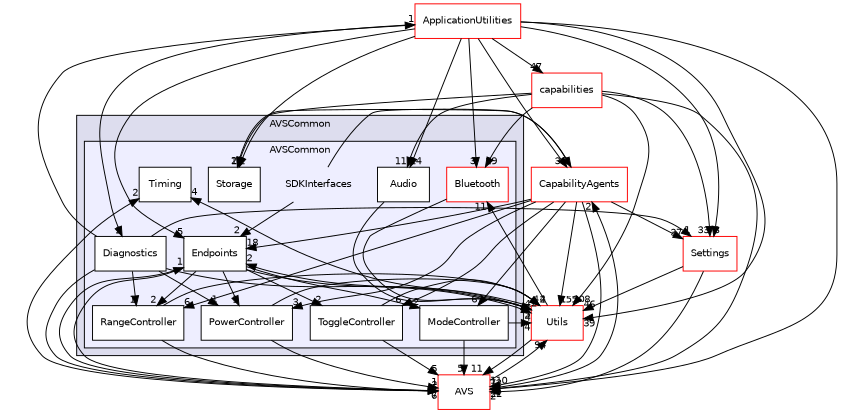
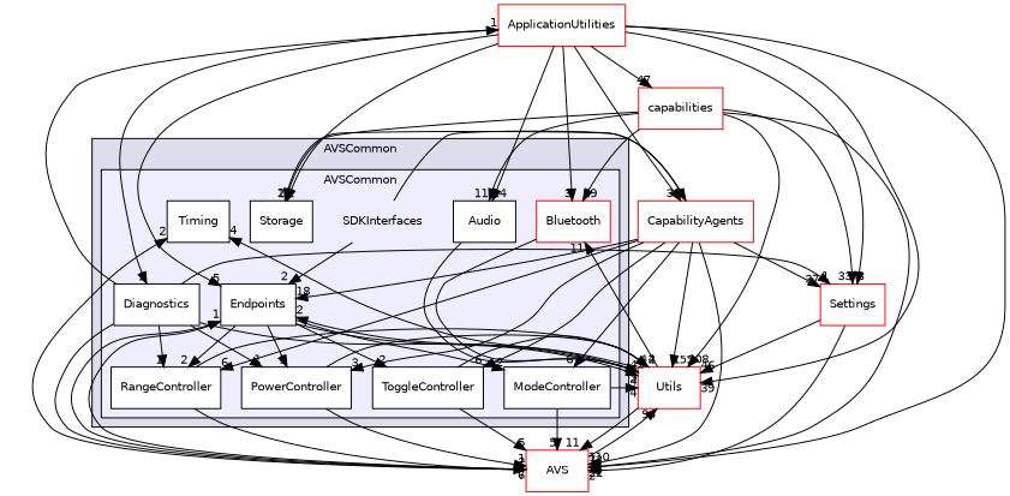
  digraph {
    compound=true
    node [fontname=Helvetica fontsize=10 shape=box color=black fillcolor=white style=filled]
    edge [headlabel=2 labeldistance=1.5 labelfontname=Helvetica labelfontsize=10]
    n1 [label=SDKInterfaces shape=plaintext color="" fillcolor="" style=""]
    n2 [label=Audio]
    n3 [color=red label=Bluetooth]
    n4 [label=Diagnostics]
    n5 [label=Endpoints]
    n6 [label=ModeController]
    n7 [label=PowerController]
    n8 [label=RangeController]
    n9 [label=Storage]
    n10 [label=Timing]
    n11 [label=ToggleController]
    n12 [color=red label=CapabilityAgents]
    n13 [color=red label=Utils]
    n14 [color=red label=ApplicationUtilities]
    n15 [color=red label=AVS]
    n16 [color=red label=Settings]
    n17 [color=red label=capabilities]
    subgraph cluster_1 {
      bgcolor="#ddddee"
      fontname=Helvetica
      fontsize=10
      label=AVSCommon
      pencolor=black
      subgraph cluster_2 {
        bgcolor="#eeeeff"
        fontname=Helvetica
        fontsize=10
        label=AVSCommon
        pencolor=black
        n1
        n2
        n3
        n4
        n5
        n6
        n7
        n8
        n9
        n10
        n11
      }
    }
    n1 -> n5
    n1 -> n12 [headlabel=1]
    n2 -> n13 [headlabel=4]
    n3 -> n13 [headlabel=5]
    n4 -> n7 [headlabel=1]
    n4 -> n8 [headlabel=1]
    n4 -> n13
    n4 -> n14 [headlabel=1]
    n4 -> n15
    n4 -> n16 [headlabel=1]
    n5 -> n6
    n5 -> n7 [headlabel=1]
    n5 -> n8
    n5 -> n11
    n5 -> n13 [headlabel=4]
    n5 -> n15 [headlabel=7]
    n6 -> n13 [headlabel=4]
    n6 -> n15 [headlabel=5]
    n7 -> n13
    n7 -> n15 [headlabel=1]
    n8 -> n13 [headlabel=4]
    n8 -> n15 [headlabel=6]
    n11 -> n13 [headlabel=4]
    n11 -> n15 [headlabel=5]
    n12 -> n5 [headlabel=18]
    n12 -> n6 [headlabel=6]
    n12 -> n7 [headlabel=3]
    n12 -> n8 [headlabel=6]
    n12 -> n9 [headlabel=1]
    n12 -> n11 [headlabel=6]
    n12 -> n13 [headlabel=155]
    n12 -> n15 [headlabel=110]
    n12 -> n16 [headlabel=37]
    n13 -> n3 [headlabel=11]
    n13 -> n5
    n13 -> n10 [headlabel=4]
    n13 -> n15 [headlabel=11]
    n14 -> n2 [headlabel=14]
    n14 -> n3 [headlabel=3]
    n14 -> n4
    n14 -> n5 [headlabel=5]
    n14 -> n9
    n14 -> n12 [headlabel=36]
    n14 -> n13 [headlabel=39]
    n14 -> n15 [headlabel=22]
    n14 -> n16 [headlabel=3]
    n14 -> n17 [headlabel=47]
    n15 -> n5 [headlabel=1]
    n15 -> n10
-   n15 -> n12
    n15 -> n13 [headlabel=94]
    n16 -> n13 [headlabel=46]
    n16 -> n15
    n17 -> n2 [headlabel=11]
    n17 -> n3 [headlabel=29]
    n17 -> n9
    n17 -> n13 [headlabel=208]
    n17 -> n15 [headlabel=72]
    n17 -> n16 [headlabel=33]
  }
